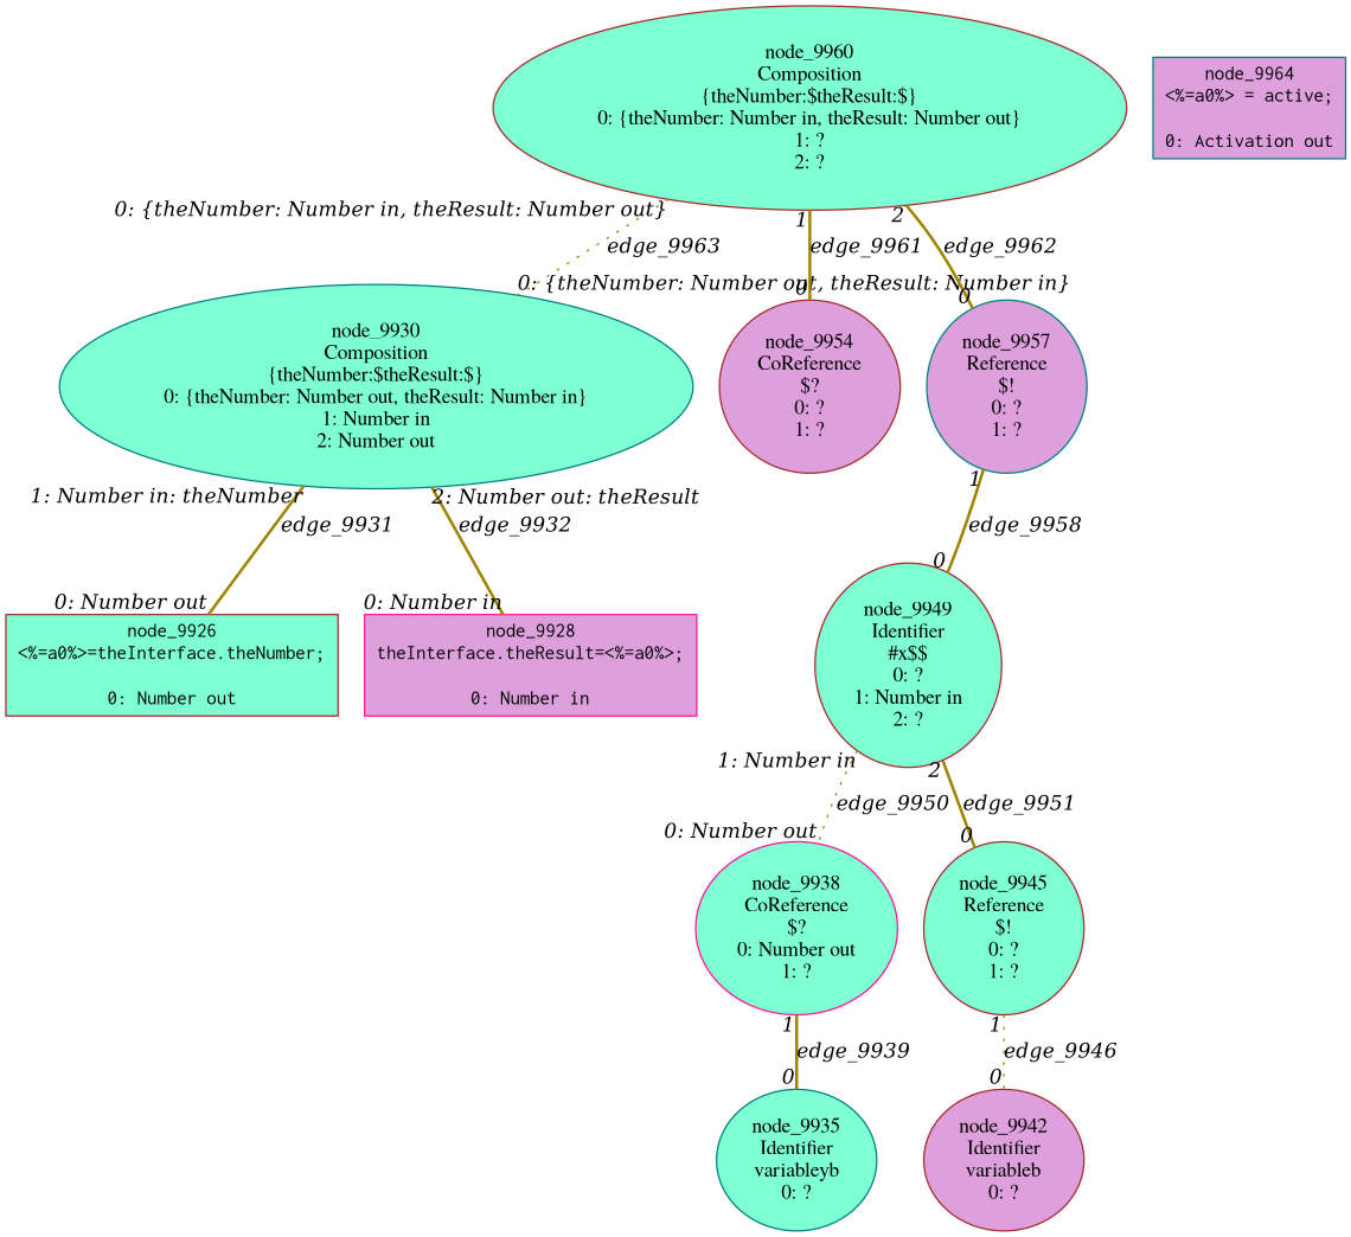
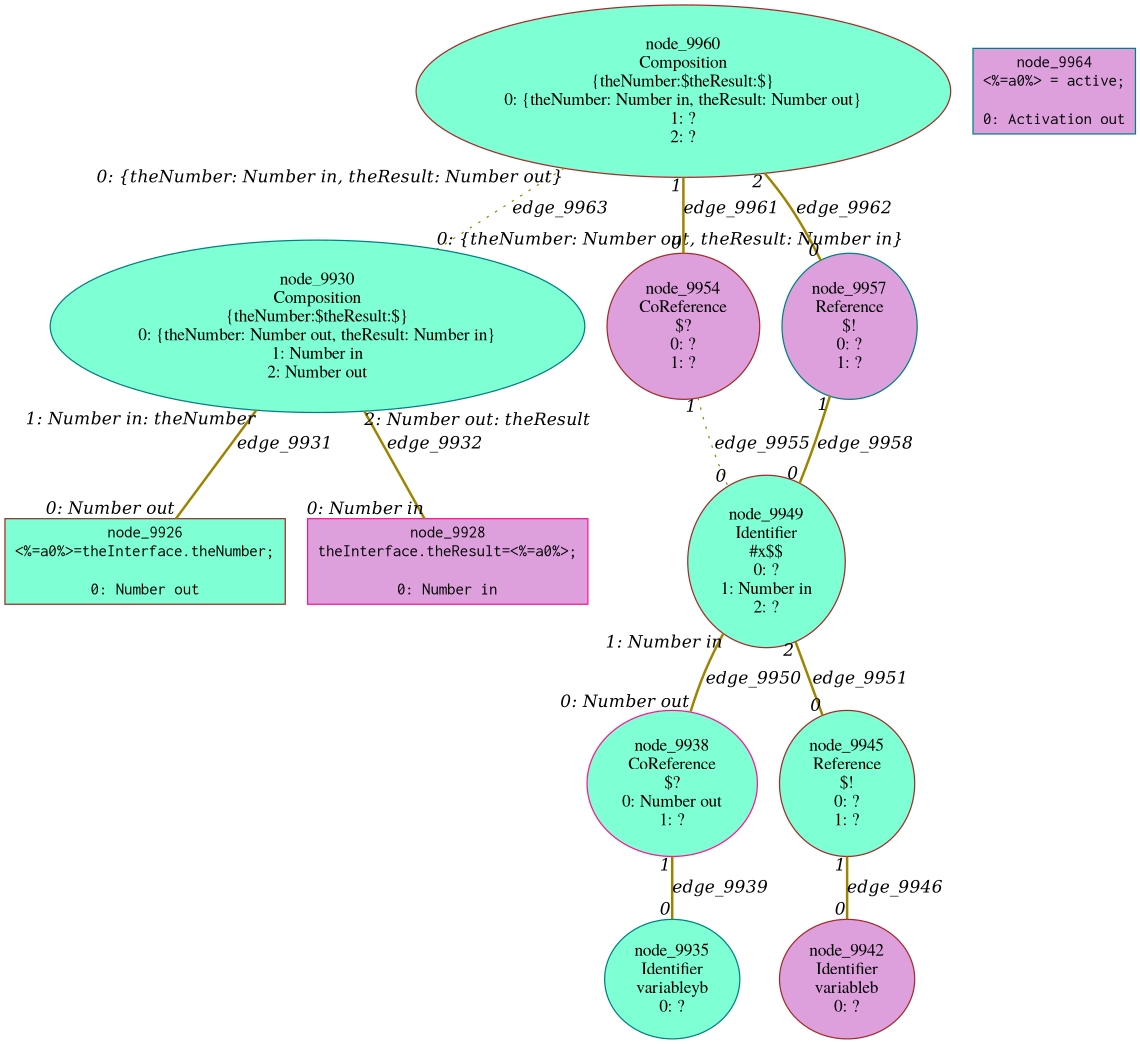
  digraph {
    node [color=brown fillcolor=aquamarine fontname=Times shape=ellipse style=filled]
    edge [arrowHead=none arrowsize=1 color="#9d8400" dir=none fontname="Times-Italic" headlabel=0 style=bold taillabel=1]
    n1 [fontname=Courier label="node_9926\n<%=a0%>=theInterface.theNumber;\n\n0: Number out" shape=box]
    n2 [color=deeppink fillcolor=plum fontname=Courier label="node_9928\ntheInterface.theResult=<%=a0%>;\n\n0: Number in" shape=box]
    n3 [color=teal label="node_9930\nComposition\n{theNumber:$theResult:$}\n0: {theNumber: Number out, theResult: Number in}\n1: Number in\n2: Number out"]
    n4 [color=teal label="node_9935\nIdentifier\nvariableyb\n0: ?"]
    n5 [color=deeppink label="node_9938\nCoReference\n$?\n0: Number out\n1: ?"]
    n6 [fillcolor=plum label="node_9942\nIdentifier\nvariableb\n0: ?"]
    n7 [label="node_9945\nReference\n$!\n0: ?\n1: ?"]
    n8 [label="node_9949\nIdentifier\n#x$$\n0: ?\n1: Number in\n2: ?"]
    n9 [fillcolor=plum label="node_9954\nCoReference\n$?\n0: ?\n1: ?"]
    n10 [color=teal fillcolor=plum label="node_9957\nReference\n$!\n0: ?\n1: ?"]
    n11 [label="node_9960\nComposition\n{theNumber:$theResult:$}\n0: {theNumber: Number in, theResult: Number out}\n1: ?\n2: ?"]
    n12 [color=teal fillcolor=plum fontname=Courier label="node_9964\n<%=a0%> = active;\n\n0: Activation out" shape=box]
    n3 -> n1 [headlabel="0: Number out" label=edge_9931 taillabel="1: Number in: theNumber"]
    n3 -> n2 [headlabel="0: Number in" label=edge_9932 taillabel="2: Number out: theResult"]
    n5 -> n4 [label=edge_9939]
-   n7 -> n6 [label=edge_9946 style=dotted]
-   n8 -> n5 [headlabel="0: Number out" label=edge_9950 style=dotted taillabel="1: Number in"]
+   n7 -> n6 [label=edge_9946]
+   n8 -> n5 [headlabel="0: Number out" label=edge_9950 taillabel="1: Number in"]
    n8 -> n7 [label=edge_9951 taillabel=2]
+   n9 -> n8 [label=edge_9955 style=dotted]
    n10 -> n8 [label=edge_9958]
    n11 -> n3 [headlabel="0: {theNumber: Number out, theResult: Number in}" label=edge_9963 style=dotted taillabel="0: {theNumber: Number in, theResult: Number out}"]
    n11 -> n9 [label=edge_9961]
    n11 -> n10 [label=edge_9962 taillabel=2]
  }
